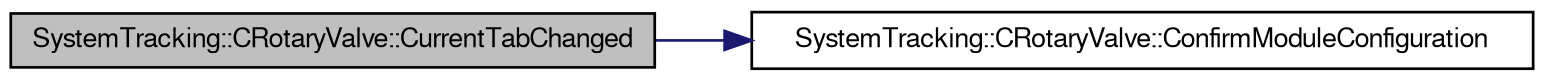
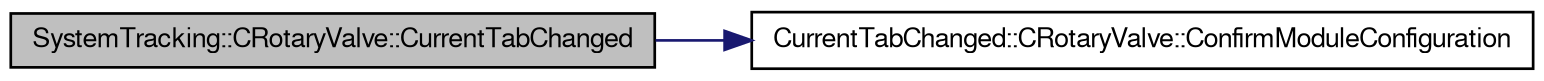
  digraph {
    rankdir=LR
    node [color=black fontname=FreeSans fontsize=10 shape=record style=filled]
    n1 [fillcolor=grey75 fontcolor=black height=0.2 label="SystemTracking::CRotaryValve::CurrentTabChanged" width=0.4]
-   n2 [fillcolor=white height=0.2 label="SystemTracking::CRotaryValve::ConfirmModuleConfiguration" width=0.4]
+   n2 [fillcolor=white height=0.2 label="CurrentTabChanged::CRotaryValve::ConfirmModuleConfiguration" width=0.4]
    n1 -> n2 [color=midnightblue fontname=FreeSans fontsize=10 labelfontname=FreeSans labelfontsize=10 style=solid]
  }
